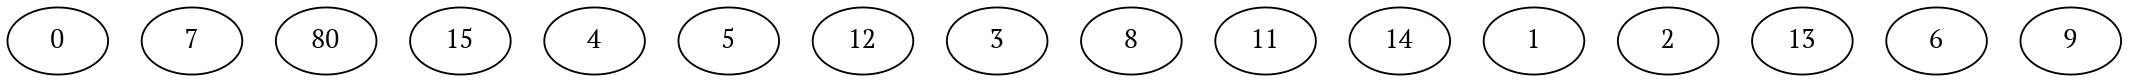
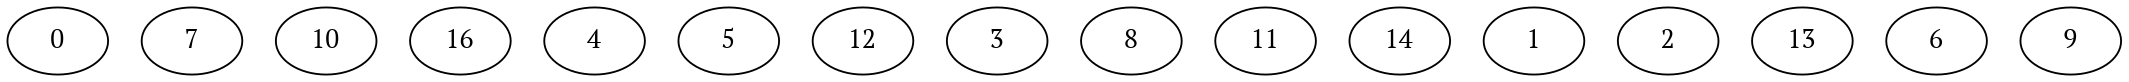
  digraph {
    fontname="PT Serif"
    node [Weight=10 fontname="PT Serif"]
    0
    7
-   10 [label=80]
-   15
+   10
+   15 [label=16]
    4 [Weight=9]
    5 [Weight=8]
    12 [Weight=8]
    3 [Weight=7]
    8 [Weight=7]
    11 [Weight=6]
    14 [Weight=6]
    1 [Weight=5]
    2 [Weight=4]
    13 [Weight=4]
    6 [Weight=2]
    9 [Weight=2]
  }
